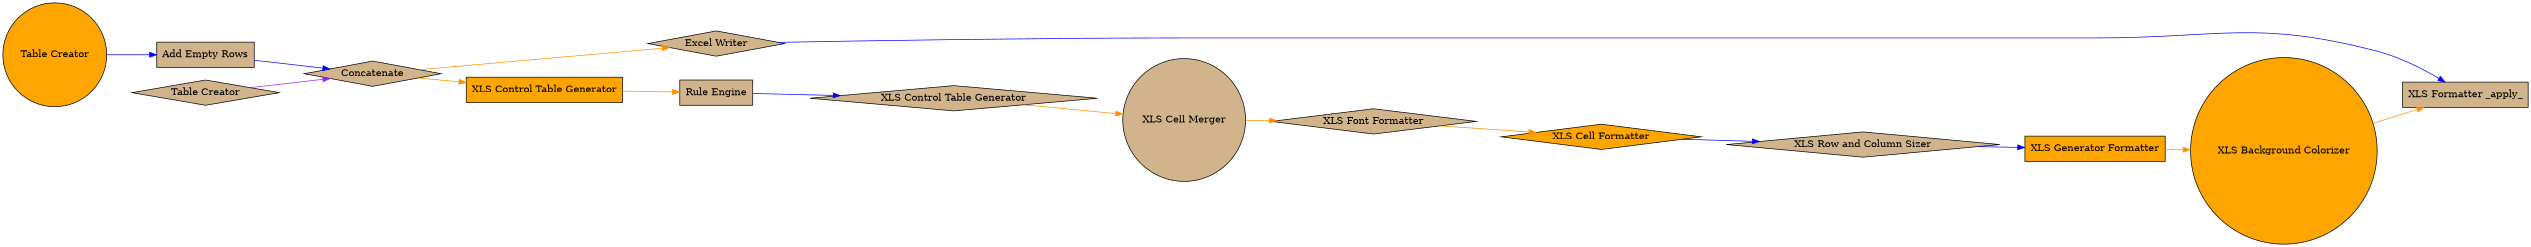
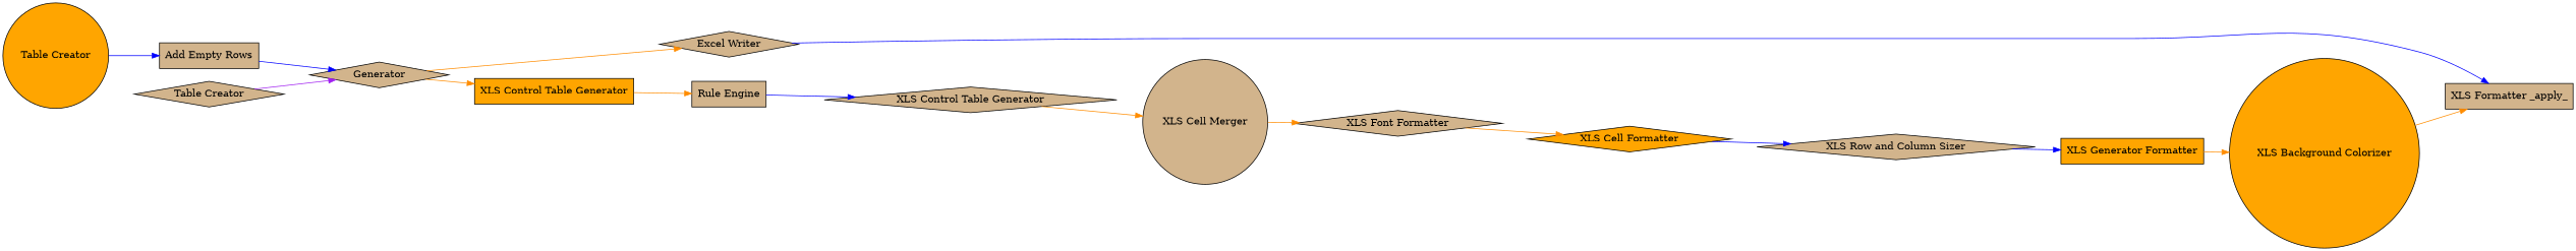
  digraph {
    rankdir=LR
    node [fillcolor=tan shape=diamond style=filled]
    edge [color=darkorange]
    n1 [label="XLS Row and Column Sizer"]
    n2 [fillcolor=orange label="XLS Generator Formatter" shape=box]
    n3 [fillcolor=orange label="XLS Background Colorizer" shape=circle]
    n4 [label="XLS Formatter _apply_" shape=box]
    n5 [fillcolor=orange label="XLS Cell Formatter"]
    n6 [label="XLS Control Table Generator"]
    n7 [label="XLS Cell Merger" shape=circle]
    n8 [label="XLS Font Formatter"]
-   n9 [label=Concatenate]
+   n9 [label=Generator]
    n10 [label="Excel Writer"]
    n11 [fillcolor=orange label="XLS Control Table Generator" shape=box]
    n12 [label="Rule Engine" shape=box]
    n13 [label="Add Empty Rows" shape=box]
    n14 [label="Table Creator"]
    n15 [fillcolor=orange label="Table Creator" shape=circle]
    n1 -> n2 [color=blue]
    n2 -> n3
    n3 -> n4
    n5 -> n1 [color=blue]
    n6 -> n7
    n7 -> n8
    n8 -> n5
    n9 -> n10
    n9 -> n11
    n10 -> n4 [color=blue]
    n11 -> n12
    n12 -> n6 [color=blue]
    n13 -> n9 [color=blue]
    n14 -> n9 [color=purple]
    n15 -> n13 [color=blue]
  }
